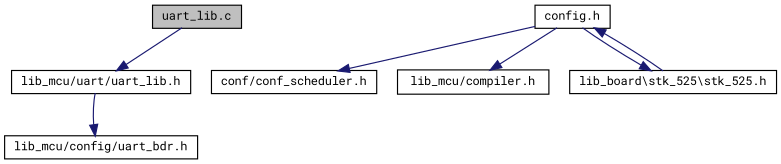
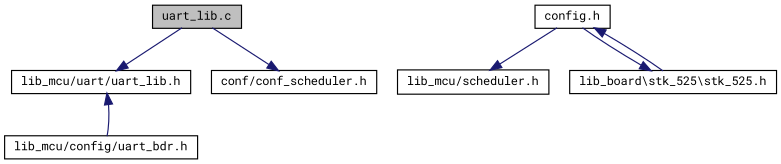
  digraph {
    fontname="Roboto Mono"
    node [color=black fillcolor=white fontname="Roboto Mono" fontsize=10 shape=record style=filled]
    edge [color=midnightblue fontname="Roboto Mono" fontsize=10 labelfontname="FreeSans.ttf" labelfontsize=10 style=solid]
    n1 [fillcolor=grey75 fontcolor=black height=0.2 label="uart_lib.c" width=0.4]
    n2 [height=0.2 label="lib_mcu/uart/uart_lib.h" width=0.4]
    n3 [height=0.2 label="config.h" width=0.4]
-   n4 [height=0.2 label="lib_mcu/compiler.h" width=0.4]
+   n4 [height=0.2 label="lib_mcu/scheduler.h" width=0.4]
    n5 [height=0.2 label="conf/conf_scheduler.h" width=0.4]
    n6 [height=0.2 label="lib_board\\stk_525\\stk_525.h" width=0.4]
    n7 [height=0.2 label="lib_mcu/config/uart_bdr.h" width=0.4]
    n1 -> n2
-   n2 -> n7
+   n7 -> n2
    n3 -> n4
-   n3 -> n5
+   n1 -> n5
    n3 -> n6
    n6 -> n3
  }
